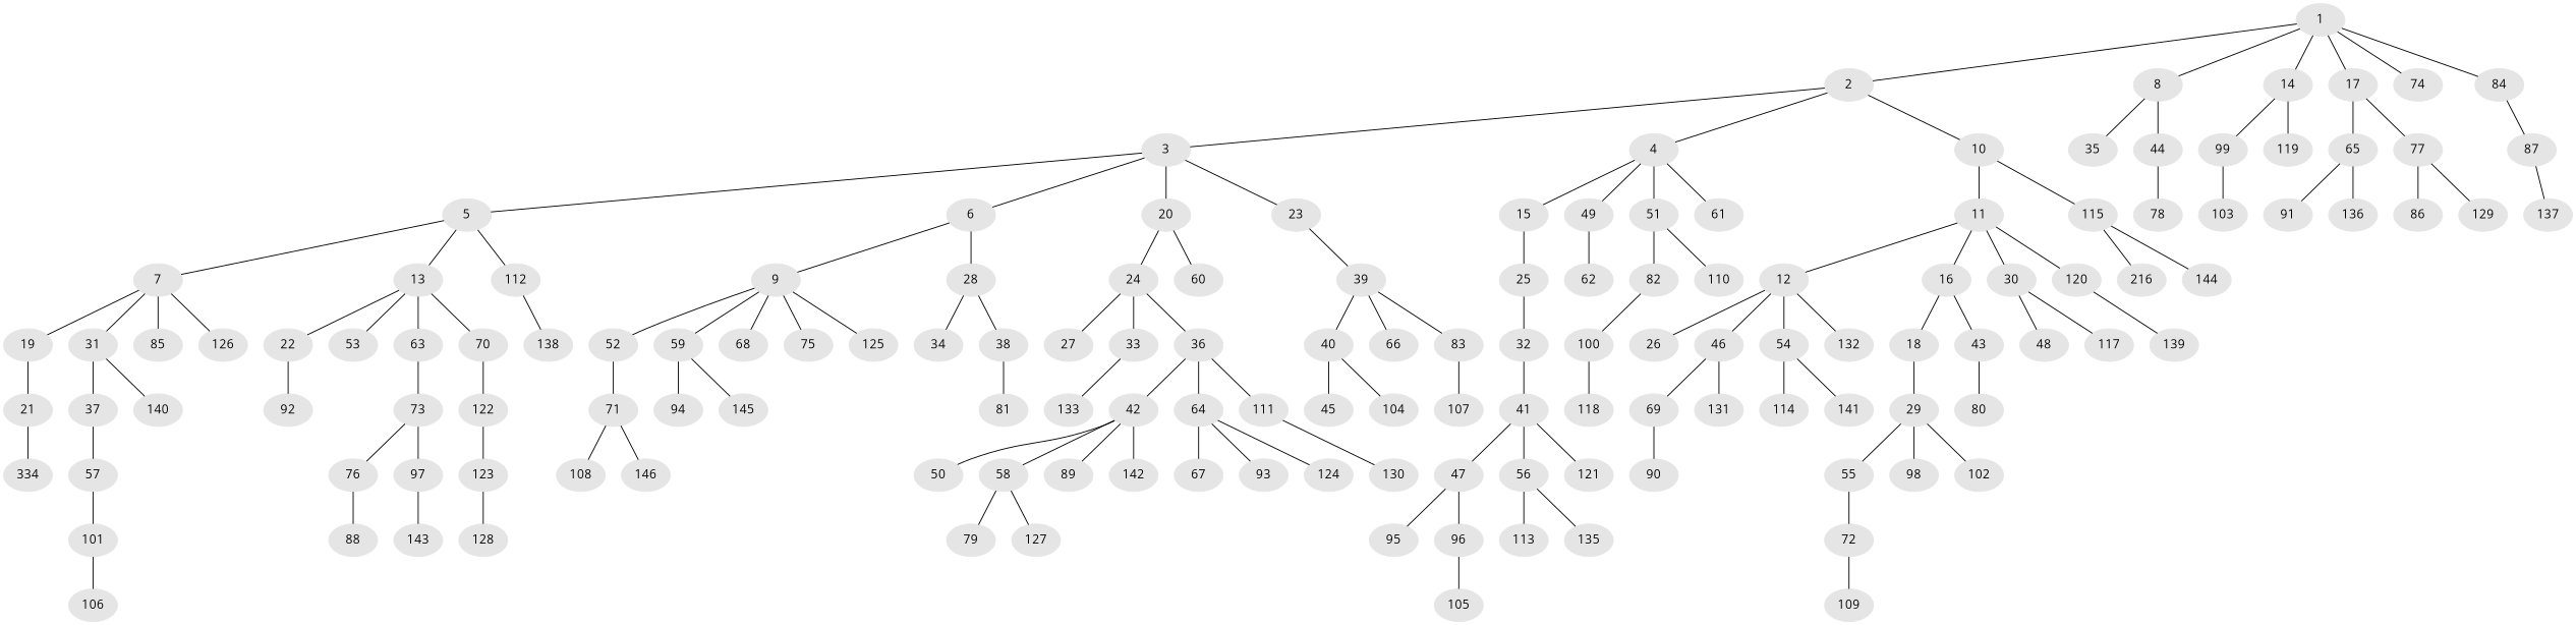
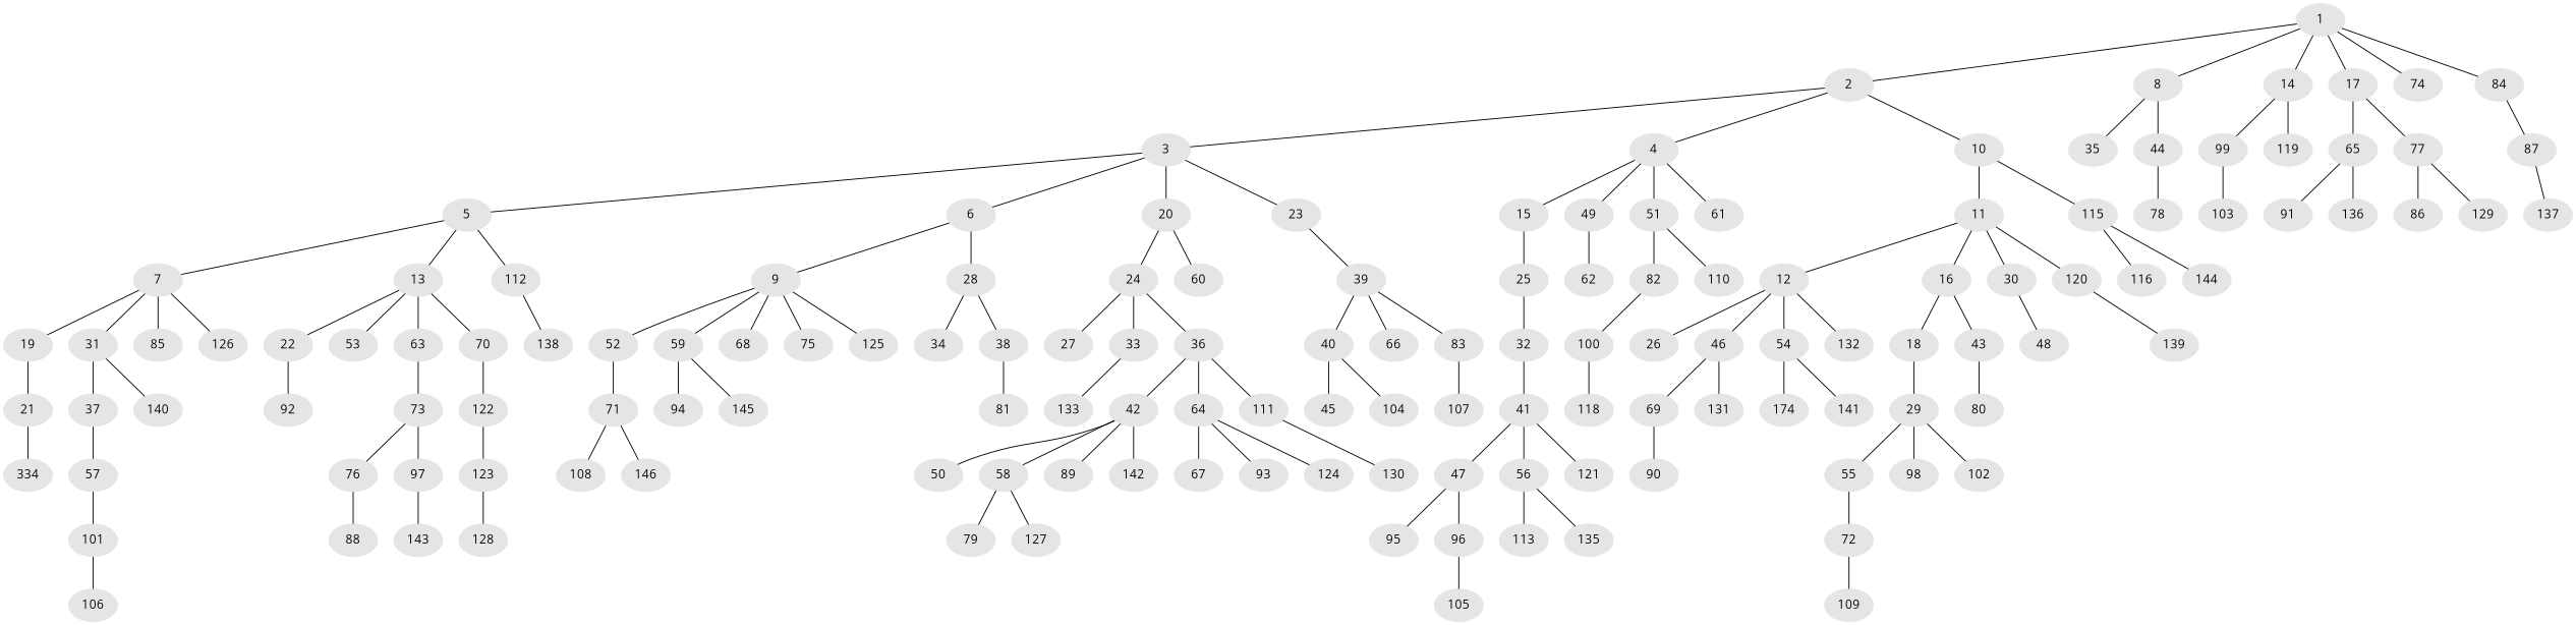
  graph {
    fontname="Open Sans"
    node [color=gray90 fontname="Open Sans" style=filled]
    edge [fontname="Open Sans"]
    1
    2
    8
    14
    17
    74
    84
    3
    4
    10
    35
    44
    99
    119
    65
    77
    87
    5
    6
    20
    23
    15
    49
    51
    61
    11
    115
    7
    13
    112
    9
    28
    24
    60
    39
    25
    62
    82
    110
    19
    31
    85
    126
    22
    53
    63
    70
    138
    52
    59
    68
    75
    125
    34
    38
    21
    37
    140
    78
    71
    94
    145
    12
    16
    30
    120
-   116 [label=216]
+   116
    144
    26
    46
    54
    132
    18
    43
    48
-   117
    139
    69
    131
-   114
+   114 [label=174]
    141
    92
    73
    122
    103
    32
    29
    80
    91
    136
    86
    129
    55
    98
    102
    n96 [label=334]
    27
    33
    36
    40
    66
    83
    133
    42
    64
    111
    41
    81
    72
    57
    47
    56
    121
    50
    58
    89
    142
    67
    93
    124
    130
    101
    45
    104
    107
    95
    96
    113
    135
    79
    127
    90
    105
    100
    108
    146
    109
    106
    76
    97
    123
    88
    143
    118
    137
    128
    1 -- 2
    1 -- 8
    1 -- 14
    1 -- 17
    1 -- 74
    1 -- 84
    2 -- 3
    2 -- 4
    2 -- 10
    8 -- 35
    8 -- 44
    14 -- 99
    14 -- 119
    17 -- 65
    17 -- 77
    84 -- 87
    3 -- 5
    3 -- 6
    3 -- 20
    3 -- 23
    4 -- 15
    4 -- 49
    4 -- 51
    4 -- 61
    10 -- 11
    10 -- 115
    44 -- 78
    99 -- 103
    65 -- 91
    65 -- 136
    77 -- 86
    77 -- 129
    87 -- 137
    5 -- 7
    5 -- 13
    5 -- 112
    6 -- 9
    6 -- 28
    20 -- 24
    20 -- 60
    23 -- 39
    15 -- 25
    49 -- 62
    51 -- 82
    51 -- 110
    11 -- 12
    11 -- 16
    11 -- 30
    11 -- 120
    115 -- 116
    115 -- 144
    7 -- 19
    7 -- 31
    7 -- 85
    7 -- 126
    13 -- 22
    13 -- 53
    13 -- 63
    13 -- 70
    112 -- 138
    9 -- 52
    9 -- 59
    9 -- 68
    9 -- 75
    9 -- 125
    28 -- 34
    28 -- 38
    24 -- 27
    24 -- 33
    24 -- 36
    39 -- 40
    39 -- 66
    39 -- 83
    25 -- 32
    82 -- 100
    19 -- 21
    31 -- 37
    31 -- 140
    22 -- 92
    63 -- 73
    70 -- 122
    52 -- 71
    59 -- 94
    59 -- 145
    38 -- 81
    21 -- n96
    37 -- 57
    71 -- 108
    71 -- 146
    12 -- 26
    12 -- 46
    12 -- 54
    12 -- 132
    16 -- 18
    16 -- 43
    30 -- 48
-   30 -- 117
    120 -- 139
    46 -- 69
    46 -- 131
    54 -- 114
    54 -- 141
    18 -- 29
    43 -- 80
    69 -- 90
    73 -- 76
    73 -- 97
    122 -- 123
    32 -- 41
    29 -- 55
    29 -- 98
    29 -- 102
    55 -- 72
    33 -- 133
    36 -- 42
    36 -- 64
    36 -- 111
    40 -- 45
    40 -- 104
    83 -- 107
    42 -- 50
    42 -- 58
    42 -- 89
    42 -- 142
    64 -- 67
    64 -- 93
    64 -- 124
    111 -- 130
    41 -- 47
    41 -- 56
    41 -- 121
    72 -- 109
    57 -- 101
    47 -- 95
    47 -- 96
    56 -- 113
    56 -- 135
    58 -- 79
    58 -- 127
    101 -- 106
    96 -- 105
    100 -- 118
    76 -- 88
    97 -- 143
    123 -- 128
  }
